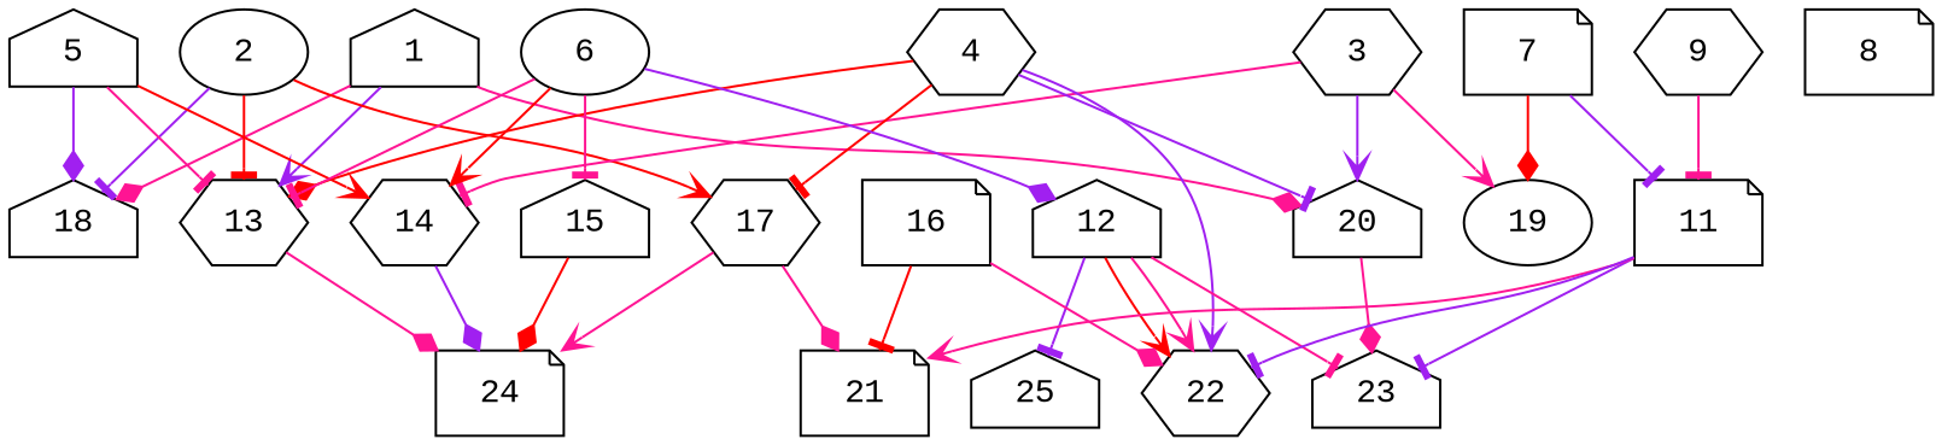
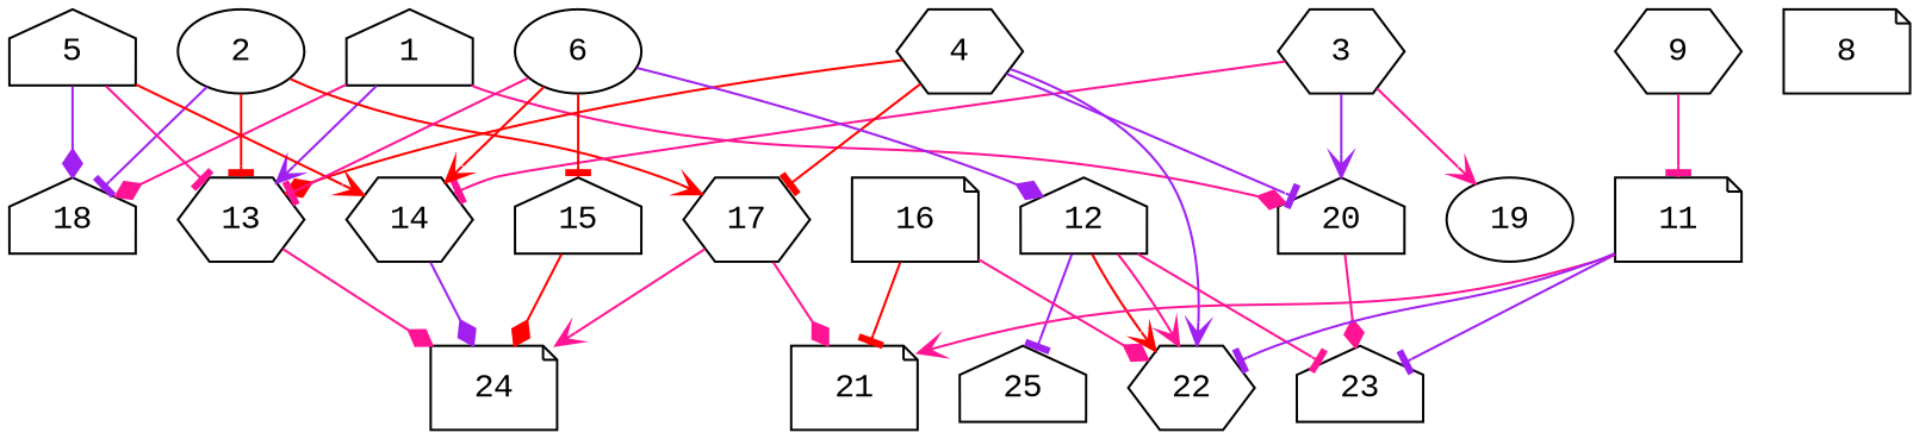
  digraph {
    fontname="Liberation Mono"
    node [alpha=0.02 fontname="Liberation Mono" shape=house]
    edge [arrowhead=tee color=deeppink fontname="Liberation Mono"]
    1 [alpha=0.12 expect_size=31336448]
    13 [alpha=0.15 expect_size=28426240 shape=hexagon]
    18 [alpha=0.09 expect_size=18437120]
    20 [alpha=0.08 expect_size=23885824]
    24 [alpha=0.03 expect_size=30712832 shape=note]
    23 [alpha=0.19 expect_size=42839040]
    2 [alpha=0.14 expect_size=40421376 shape=ellipse]
    17 [alpha=0.04 expect_size=29933568 shape=hexagon]
    21 [alpha=0.18 expect_size=32901120 shape=note]
    3 [expect_size=35617792 shape=hexagon]
    14 [alpha=0.05 expect_size=34039808 shape=hexagon]
    19 [alpha=0.10 expect_size=48609280 shape=ellipse]
    4 [expect_size=21523456 shape=hexagon]
    22 [expect_size=16096256 shape=hexagon]
    5 [alpha=0.05 expect_size=38809600]
    12 [alpha=0.11 expect_size=41456640]
    25 [alpha=0.01 expect_size=41526272]
    6 [alpha=0.11 expect_size=10457088 shape=ellipse]
    15 [expect_size=39071744]
-   7 [alpha=0.15 expect_size=32096256 shape=note]
    11 [alpha=0.13 expect_size=13132800 shape=note]
    8 [alpha=0.13 expect_size=45307904 shape=note]
    9 [alpha=0.10 expect_size=22107136 shape=hexagon]
    16 [alpha=0.19 expect_size=50588672 shape=note]
    1 -> 13 [arrowhead=vee color=purple]
    1 -> 18 [arrowhead=diamond]
    1 -> 20 [arrowhead=diamond]
    13 -> 24 [arrowhead=diamond]
    20 -> 23 [arrowhead=diamond]
    2 -> 13 [color=red]
    2 -> 18 [color=purple]
    2 -> 17 [arrowhead=vee color=red]
    17 -> 24 [arrowhead=vee]
    17 -> 21 [arrowhead=diamond]
    3 -> 20 [arrowhead=vee color=purple]
    3 -> 14
    3 -> 19 [arrowhead=vee]
    14 -> 24 [arrowhead=diamond color=purple]
    4 -> 13 [arrowhead=diamond color=red]
    4 -> 20 [color=purple]
    4 -> 17 [color=red]
    4 -> 22 [arrowhead=vee color=purple]
    5 -> 13
    5 -> 18 [arrowhead=diamond color=purple]
    5 -> 14 [arrowhead=vee color=red]
    12 -> 23
    12 -> 22 [arrowhead=vee color=red]
    12 -> 22 [arrowhead=vee]
    12 -> 25 [color=purple]
    6 -> 13
    6 -> 14 [arrowhead=vee color=red]
    6 -> 12 [arrowhead=diamond color=purple]
-   6 -> 15
+   6 -> 15 [color=red]
    15 -> 24 [arrowhead=diamond color=red]
-   7 -> 19 [arrowhead=diamond color=red]
-   7 -> 11 [color=purple]
    11 -> 23 [color=purple]
    11 -> 21 [arrowhead=vee]
    11 -> 22 [color=purple]
    9 -> 11
    16 -> 21 [color=red]
    16 -> 22 [arrowhead=diamond]
  }
